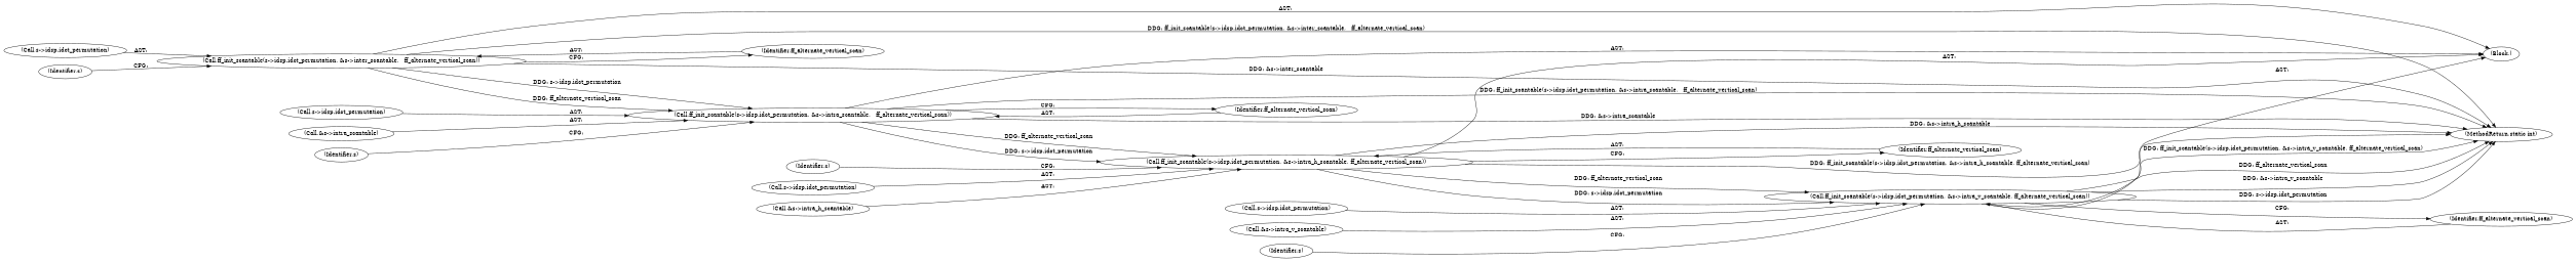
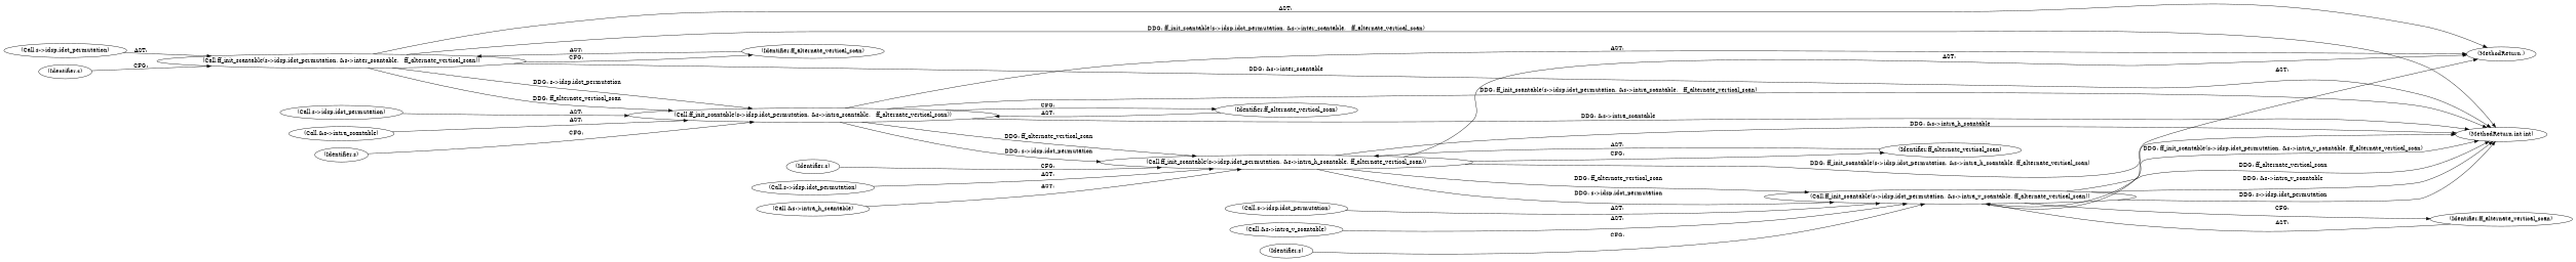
  digraph {
    rankdir=LR
    n1 [label="(Call,ff_init_scantable(s->idsp.idct_permutation, &s->intra_h_scantable, ff_alternate_vertical_scan))"]
    n2 [label="(Call,ff_init_scantable(s->idsp.idct_permutation, &s->intra_v_scantable, ff_alternate_vertical_scan))"]
-   n3 [label="(Block,)"]
+   n3 [label="(MethodReturn,)"]
    n4 [label="(Identifier,ff_alternate_vertical_scan)"]
-   n5 [label="(MethodReturn,static int)"]
+   n5 [label="(MethodReturn,int int)"]
    n6 [label="(Identifier,ff_alternate_vertical_scan)"]
    n7 [label="(Call,ff_init_scantable(s->idsp.idct_permutation, &s->intra_scantable,   ff_alternate_vertical_scan))"]
    n8 [label="(Identifier,ff_alternate_vertical_scan)"]
    n9 [label="(Call,ff_init_scantable(s->idsp.idct_permutation, &s->inter_scantable,   ff_alternate_vertical_scan))"]
    n10 [label="(Identifier,ff_alternate_vertical_scan)"]
    n11 [label="(Call,s->idsp.idct_permutation)"]
    n12 [label="(Call,s->idsp.idct_permutation)"]
    n13 [label="(Call,&s->intra_v_scantable)"]
    n14 [label="(Identifier,s)"]
    n15 [label="(Identifier,s)"]
    n16 [label="(Identifier,s)"]
    n17 [label="(Call,s->idsp.idct_permutation)"]
    n18 [label="(Call,s->idsp.idct_permutation)"]
    n19 [label="(Call,&s->intra_scantable)"]
    n20 [label="(Identifier,s)"]
    n21 [label="(Call,&s->intra_h_scantable)"]
    n1 -> n2 [label="DDG: s->idsp.idct_permutation"]
    n1 -> n2 [label="DDG: ff_alternate_vertical_scan"]
    n1 -> n3 [label="AST: "]
    n1 -> n4 [label="CFG: "]
    n1 -> n5 [label="DDG: ff_init_scantable(s->idsp.idct_permutation, &s->intra_h_scantable, ff_alternate_vertical_scan)"]
    n1 -> n5 [label="DDG: &s->intra_h_scantable"]
    n2 -> n3 [label="AST: "]
    n2 -> n5 [label="DDG: &s->intra_v_scantable"]
    n2 -> n5 [label="DDG: s->idsp.idct_permutation"]
    n2 -> n5 [label="DDG: ff_init_scantable(s->idsp.idct_permutation, &s->intra_v_scantable, ff_alternate_vertical_scan)"]
    n2 -> n5 [label="DDG: ff_alternate_vertical_scan"]
    n2 -> n6 [label="CFG: "]
    n4 -> n1 [label="AST: "]
    n6 -> n2 [label="AST: "]
    n7 -> n1 [label="DDG: s->idsp.idct_permutation"]
    n7 -> n1 [label="DDG: ff_alternate_vertical_scan"]
    n7 -> n3 [label="AST: "]
    n7 -> n5 [label="DDG: ff_init_scantable(s->idsp.idct_permutation, &s->intra_scantable,   ff_alternate_vertical_scan)"]
    n7 -> n5 [label="DDG: &s->intra_scantable"]
    n7 -> n8 [label="CFG: "]
    n8 -> n7 [label="AST: "]
    n9 -> n3 [label="AST: "]
    n9 -> n5 [label="DDG: &s->inter_scantable"]
    n9 -> n5 [label="DDG: ff_init_scantable(s->idsp.idct_permutation, &s->inter_scantable,   ff_alternate_vertical_scan)"]
    n9 -> n7 [label="DDG: s->idsp.idct_permutation"]
    n9 -> n7 [label="DDG: ff_alternate_vertical_scan"]
    n9 -> n10 [label="CFG: "]
    n10 -> n9 [label="AST: "]
    n11 -> n9 [label="AST: "]
    n12 -> n7 [label="AST: "]
    n13 -> n2 [label="AST: "]
    n14 -> n2 [label="CFG: "]
    n15 -> n1 [label="CFG: "]
    n16 -> n9 [label="CFG: "]
    n17 -> n1 [label="AST: "]
    n18 -> n2 [label="AST: "]
    n19 -> n7 [label="AST: "]
    n20 -> n7 [label="CFG: "]
    n21 -> n1 [label="AST: "]
  }
